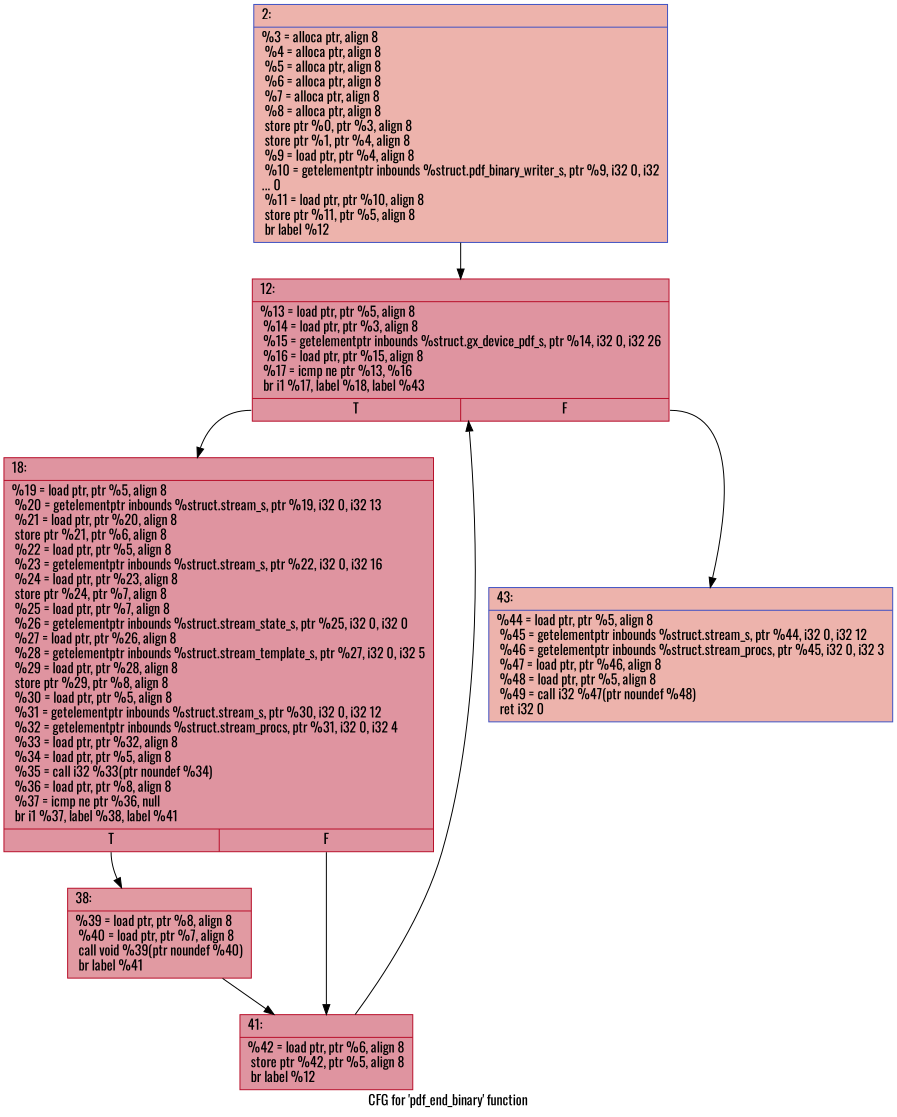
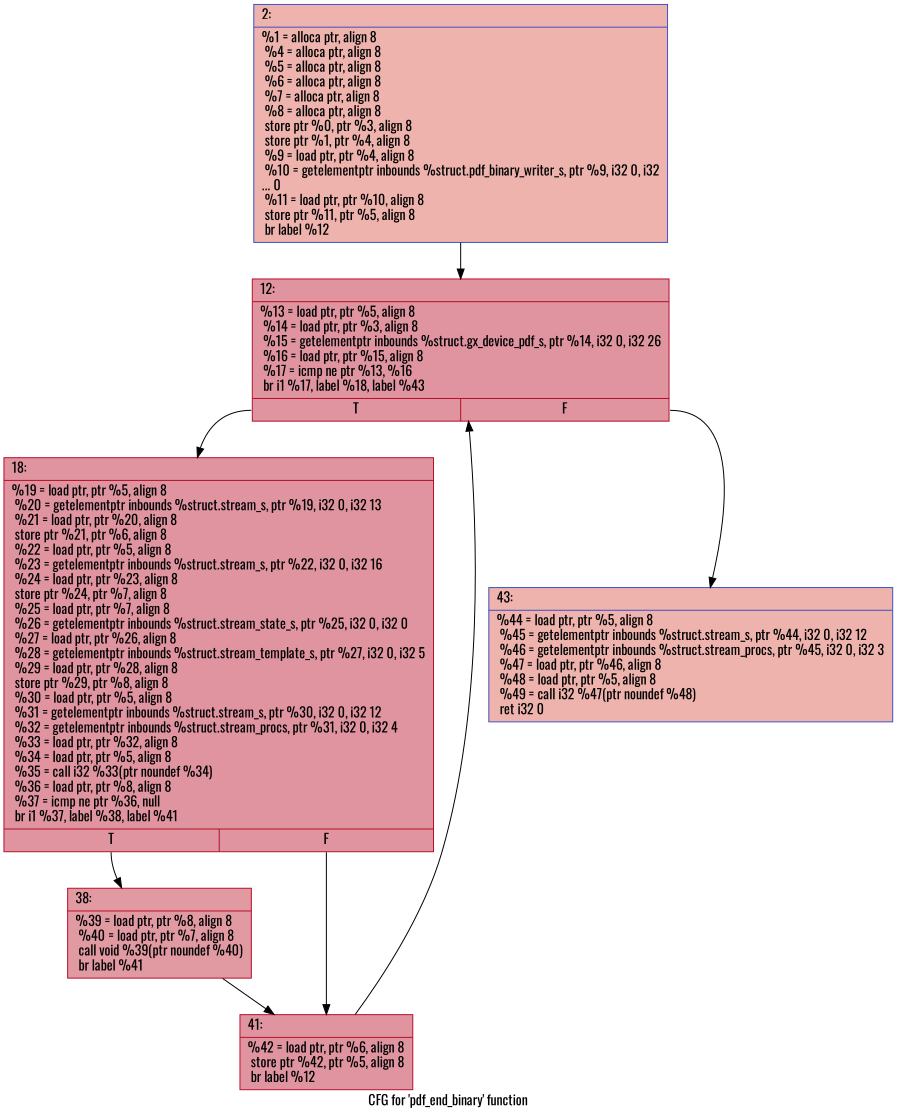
  digraph {
    label="CFG for 'pdf_end_binary' function"
    fontname=Oswald
    node [color="#b70d28ff" fillcolor="#b70d2870" fontname=Oswald shape=record style=filled]
    edge [fontname=Oswald]
-   n1 [color="#3d50c3ff" fillcolor="#d6524470" label="{2:\l|  %3 = alloca ptr, align 8\l  %4 = alloca ptr, align 8\l  %5 = alloca ptr, align 8\l  %6 = alloca ptr, align 8\l  %7 = alloca ptr, align 8\l  %8 = alloca ptr, align 8\l  store ptr %0, ptr %3, align 8\l  store ptr %1, ptr %4, align 8\l  %9 = load ptr, ptr %4, align 8\l  %10 = getelementptr inbounds %struct.pdf_binary_writer_s, ptr %9, i32 0, i32\l... 0\l  %11 = load ptr, ptr %10, align 8\l  store ptr %11, ptr %5, align 8\l  br label %12\l}"]
+   n1 [color="#3d50c3ff" fillcolor="#d6524470" label="{2:\l|  %1 = alloca ptr, align 8\l  %4 = alloca ptr, align 8\l  %5 = alloca ptr, align 8\l  %6 = alloca ptr, align 8\l  %7 = alloca ptr, align 8\l  %8 = alloca ptr, align 8\l  store ptr %0, ptr %3, align 8\l  store ptr %1, ptr %4, align 8\l  %9 = load ptr, ptr %4, align 8\l  %10 = getelementptr inbounds %struct.pdf_binary_writer_s, ptr %9, i32 0, i32\l... 0\l  %11 = load ptr, ptr %10, align 8\l  store ptr %11, ptr %5, align 8\l  br label %12\l}"]
    n2 [label="{12:\l|  %13 = load ptr, ptr %5, align 8\l  %14 = load ptr, ptr %3, align 8\l  %15 = getelementptr inbounds %struct.gx_device_pdf_s, ptr %14, i32 0, i32 26\l  %16 = load ptr, ptr %15, align 8\l  %17 = icmp ne ptr %13, %16\l  br i1 %17, label %18, label %43\l|{<s0>T|<s1>F}}"]
    n3 [label="{18:\l|  %19 = load ptr, ptr %5, align 8\l  %20 = getelementptr inbounds %struct.stream_s, ptr %19, i32 0, i32 13\l  %21 = load ptr, ptr %20, align 8\l  store ptr %21, ptr %6, align 8\l  %22 = load ptr, ptr %5, align 8\l  %23 = getelementptr inbounds %struct.stream_s, ptr %22, i32 0, i32 16\l  %24 = load ptr, ptr %23, align 8\l  store ptr %24, ptr %7, align 8\l  %25 = load ptr, ptr %7, align 8\l  %26 = getelementptr inbounds %struct.stream_state_s, ptr %25, i32 0, i32 0\l  %27 = load ptr, ptr %26, align 8\l  %28 = getelementptr inbounds %struct.stream_template_s, ptr %27, i32 0, i32 5\l  %29 = load ptr, ptr %28, align 8\l  store ptr %29, ptr %8, align 8\l  %30 = load ptr, ptr %5, align 8\l  %31 = getelementptr inbounds %struct.stream_s, ptr %30, i32 0, i32 12\l  %32 = getelementptr inbounds %struct.stream_procs, ptr %31, i32 0, i32 4\l  %33 = load ptr, ptr %32, align 8\l  %34 = load ptr, ptr %5, align 8\l  %35 = call i32 %33(ptr noundef %34)\l  %36 = load ptr, ptr %8, align 8\l  %37 = icmp ne ptr %36, null\l  br i1 %37, label %38, label %41\l|{<s0>T|<s1>F}}"]
    n4 [color="#3d50c3ff" fillcolor="#d6524470" label="{43:\l|  %44 = load ptr, ptr %5, align 8\l  %45 = getelementptr inbounds %struct.stream_s, ptr %44, i32 0, i32 12\l  %46 = getelementptr inbounds %struct.stream_procs, ptr %45, i32 0, i32 3\l  %47 = load ptr, ptr %46, align 8\l  %48 = load ptr, ptr %5, align 8\l  %49 = call i32 %47(ptr noundef %48)\l  ret i32 0\l}"]
    n5 [fillcolor="#bb1b2c70" label="{38:\l|  %39 = load ptr, ptr %8, align 8\l  %40 = load ptr, ptr %7, align 8\l  call void %39(ptr noundef %40)\l  br label %41\l}"]
    n6 [label="{41:\l|  %42 = load ptr, ptr %6, align 8\l  store ptr %42, ptr %5, align 8\l  br label %12\l}"]
    n1 -> n2
    n2 -> n3 [tailport=s0]
    n2 -> n4 [tailport=s1]
    n3 -> n5 [tailport=s0]
    n3 -> n6 [tailport=s1]
    n5 -> n6
    n6 -> n2
  }
